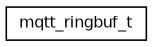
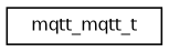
  digraph {
    rankdir=LR
-   n1 [color=black fillcolor=white fontname=Helvetica fontsize=10 height=0.2 label=mqtt_ringbuf_t shape=record style=filled width=0.4]
+   n1 [color=black fillcolor=white fontname=Helvetica fontsize=10 height=0.2 label=mqtt_mqtt_t shape=record style=filled width=0.4]
  }
